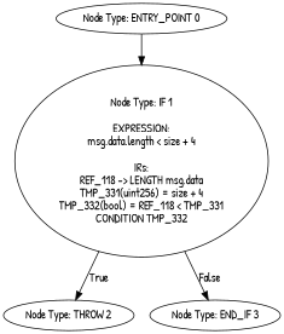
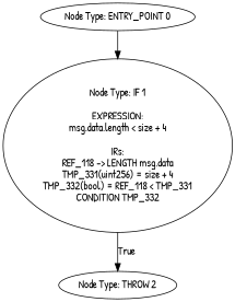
  digraph {
    fontname="Patrick Hand"
    node [fontname="Patrick Hand"]
    edge [fontname="Patrick Hand" style=solid]
    n1 [label="Node Type: ENTRY_POINT 0\n"]
    n2 [label="Node Type: IF 1\n\nEXPRESSION:\nmsg.data.length < size + 4\n\nIRs:\nREF_118 -> LENGTH msg.data\nTMP_331(uint256) = size + 4\nTMP_332(bool) = REF_118 < TMP_331\nCONDITION TMP_332"]
    n3 [label="Node Type: THROW 2\n"]
-   n4 [label="Node Type: END_IF 3\n"]
    n1 -> n2
    n2 -> n3 [label=True]
-   n2 -> n4 [label=False]
  }
